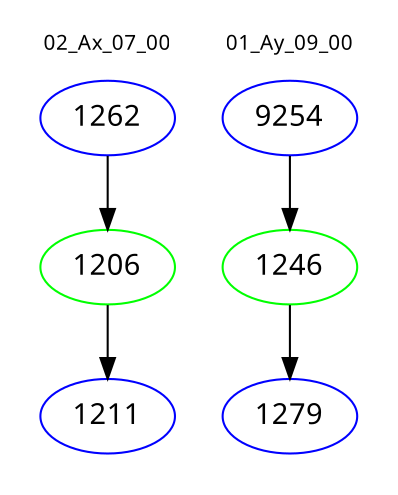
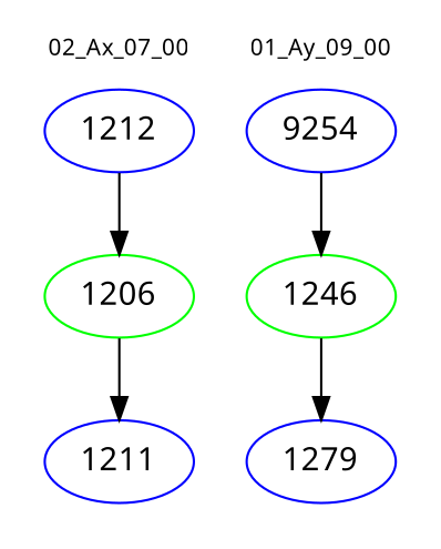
  digraph {
    fontname="Noto Sans"
    node [color=blue fontname="Noto Sans"]
    edge [color=black fontname="Noto Sans"]
-   n1 [label=1262]
+   n1 [label=1212]
    n2 [color=green label=1206]
    n3 [label=1211]
    n4 [label=9254]
    n5 [color=green label=1246]
    n6 [label=1279]
    subgraph cluster_1 {
      color=white
      fontsize=10
      label="02_Ax_07_00"
      n1
      n2
      n3
    }
    subgraph cluster_2 {
      color=white
      fontsize=10
      label="01_Ay_09_00"
      n4
      n5
      n6
    }
    n1 -> n2
    n2 -> n3
    n4 -> n5
    n5 -> n6
  }
